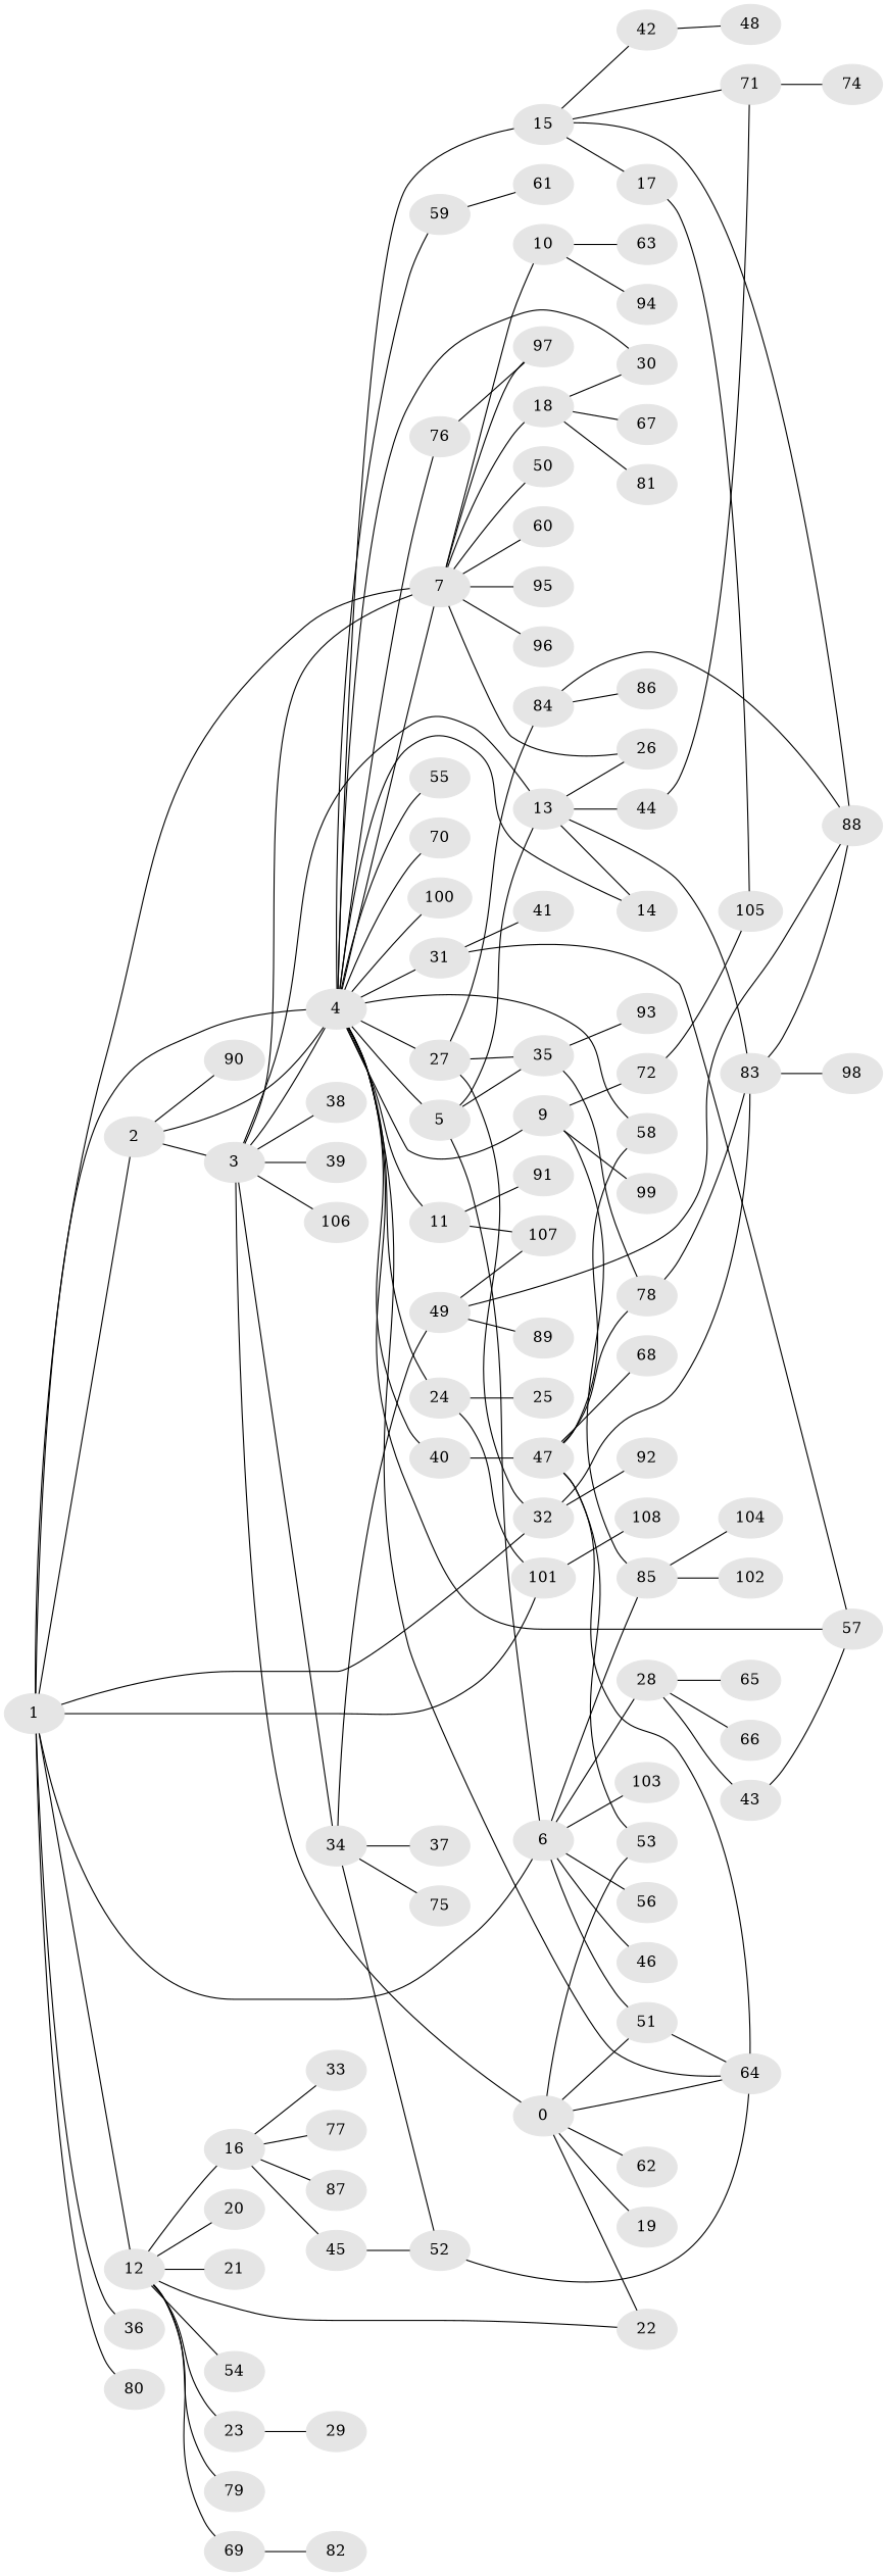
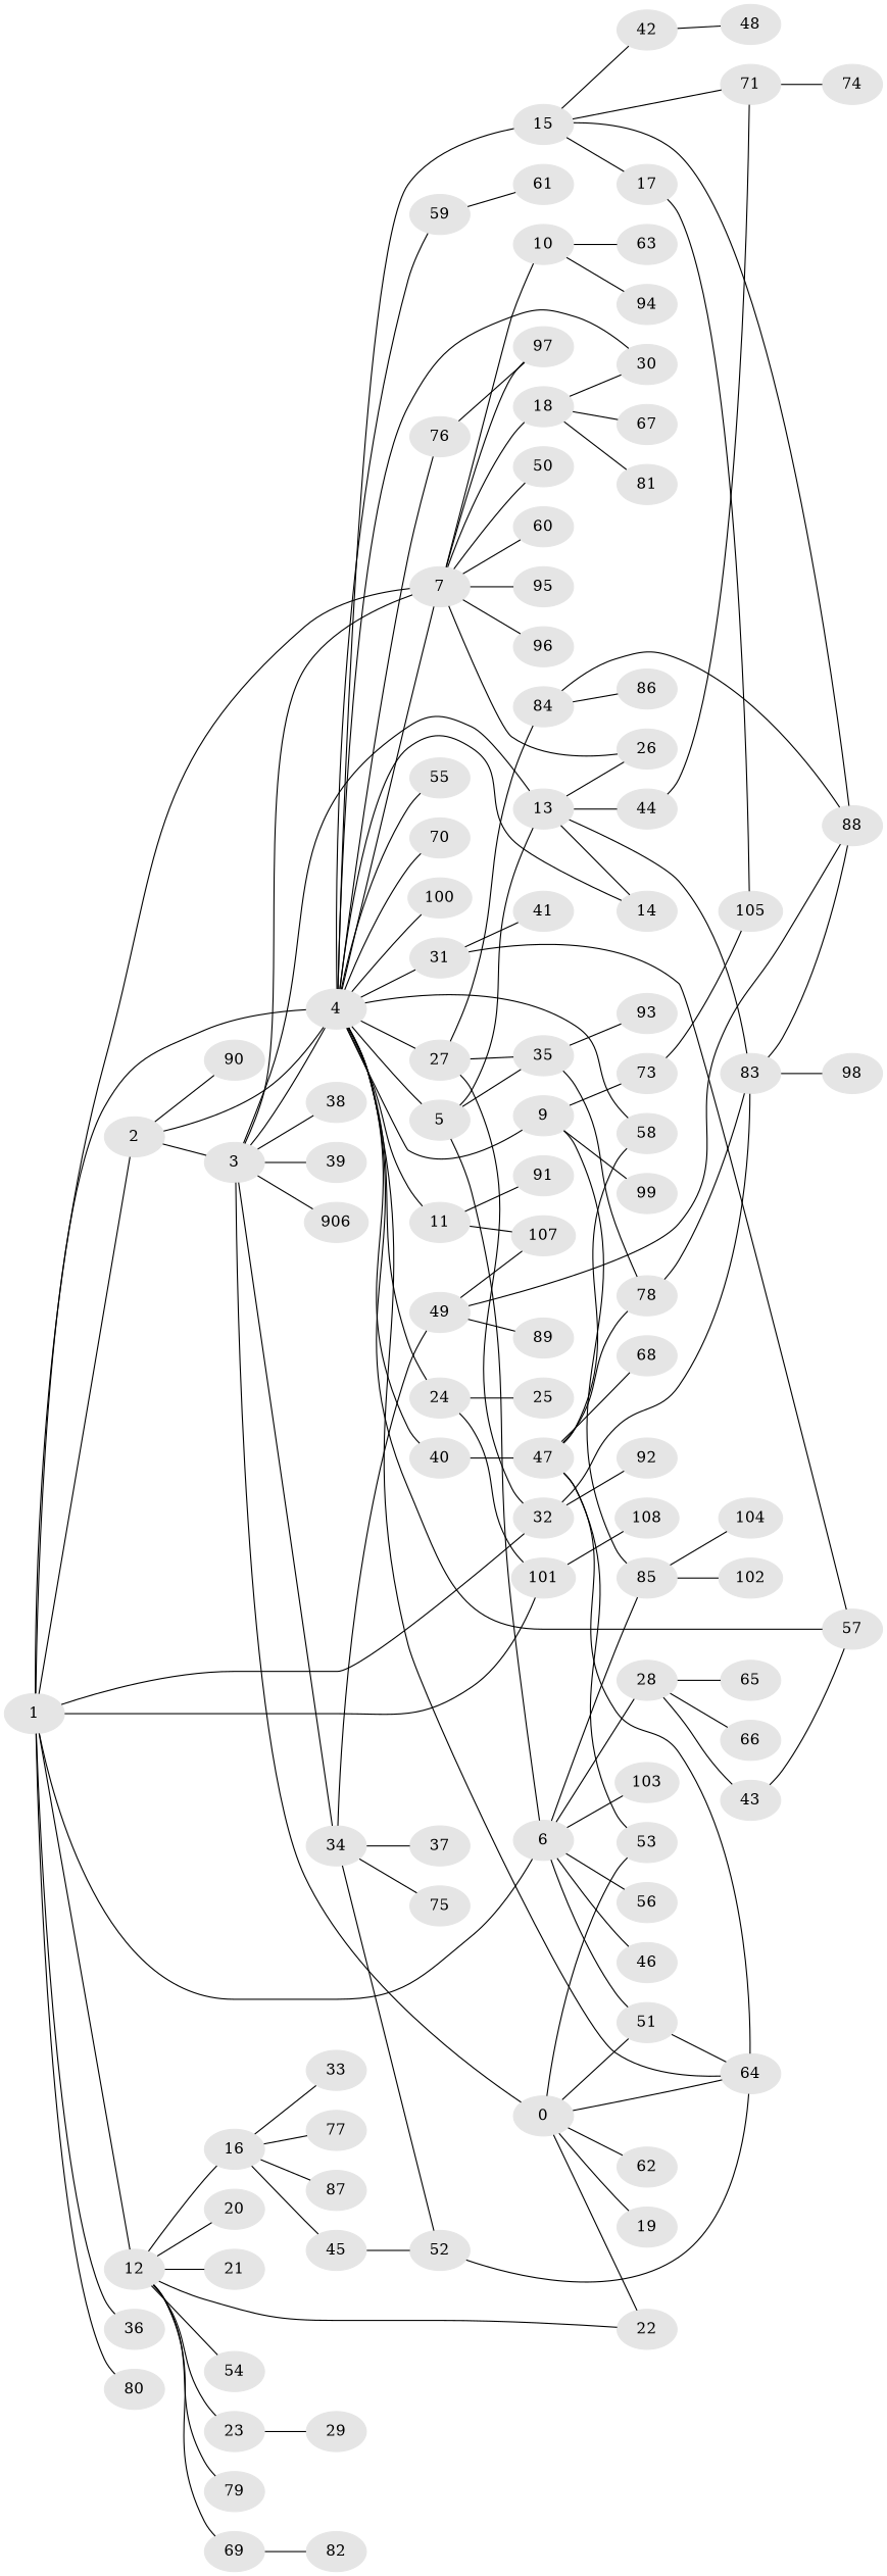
  graph {
    rankdir=LR
    node [color=gray90 style=filled]
    1
    2
    4
    6
    7
    12
    32
    36
    80
    101
    3
    90
    5
    9
    11
    14
    15
    24
    27
    30
    31
    40
    55
    57
    58
    59
    64
    70
    76
    100
    28
    46
    51
    56
    85
    103
    10
    18
    26
    50
    60
    95
    96
    97
    22
    16
    20
    21
    23
    54
    69
    79
    83
    92
    108
    n56 [label=0]
    13
    34
    38
    39
-   106
+   106 [label=906]
    19
    53
    62
    44
    37
    49
    52
    75
    35
-   73 [label=72]
+   73
    99
    91
    107
    17
    42
    71
    88
    25
    84
    41
    47
    61
    78
    93
    43
    65
    66
    102
    104
    63
    94
    67
    81
    105
    33
    45
    77
    87
    29
    82
    98
    48
    74
    86
    89
    68
    1 -- 2
    1 -- 4
    1 -- 6
    1 -- 7
    1 -- 12
    1 -- 32
    1 -- 36
    1 -- 80
    1 -- 101
    2 -- 4
    2 -- 3
    2 -- 90
    4 -- 7
    4 -- 5
    4 -- 9
    4 -- 11
    4 -- 14
    4 -- 15
    4 -- 24
    4 -- 27
    4 -- 30
    4 -- 31
    4 -- 40
    4 -- 55
    4 -- 57
    4 -- 58
    4 -- 59
    4 -- 64
    4 -- 70
    4 -- 76
    4 -- 100
    6 -- 28
    6 -- 46
    6 -- 51
    6 -- 56
    6 -- 85
    6 -- 103
    7 -- 10
    7 -- 18
    7 -- 26
    7 -- 50
    7 -- 60
    7 -- 95
    7 -- 96
    7 -- 97
    12 -- 22
    12 -- 16
    12 -- 20
    12 -- 21
    12 -- 23
    12 -- 54
    12 -- 69
    12 -- 79
    32 -- 83
    32 -- 92
    101 -- 108
    3 -- 4
    3 -- 7
    3 -- n56
    3 -- 13
    3 -- 34
    3 -- 38
    3 -- 39
    3 -- 106
    5 -- 6
    5 -- 13
    5 -- 35
    9 -- 85
    9 -- 73
    9 -- 99
    11 -- 91
    11 -- 107
    15 -- 17
    15 -- 42
    15 -- 71
    15 -- 88
    24 -- 101
    24 -- 25
    27 -- 32
    27 -- 35
    27 -- 84
    31 -- 57
    31 -- 41
    40 -- 47
    59 -- 61
    76 -- 97
    28 -- 43
    28 -- 65
    28 -- 66
    51 -- 64
    85 -- 102
    85 -- 104
    10 -- 63
    10 -- 94
    18 -- 30
    18 -- 67
    18 -- 81
    16 -- 33
    16 -- 45
    16 -- 77
    16 -- 87
    23 -- 29
    69 -- 82
    83 -- 88
    83 -- 98
    n56 -- 64
    n56 -- 51
    n56 -- 22
    n56 -- 19
    n56 -- 53
    n56 -- 62
    13 -- 14
    13 -- 26
    13 -- 83
    13 -- 44
    34 -- 37
    34 -- 49
    34 -- 52
    34 -- 75
    44 -- 71
    49 -- 107
    49 -- 88
    49 -- 89
    52 -- 64
    35 -- 78
    35 -- 93
    73 -- 105
    17 -- 105
    42 -- 48
    71 -- 74
    84 -- 88
    84 -- 86
    47 -- 58
    47 -- 64
    47 -- 53
    47 -- 78
    47 -- 68
    78 -- 83
    43 -- 57
    45 -- 52
  }
